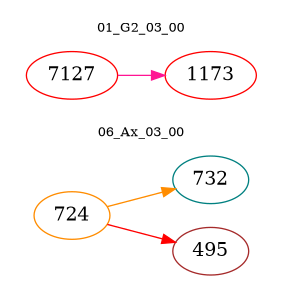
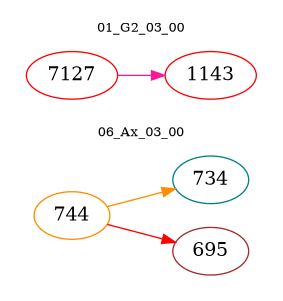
  digraph {
    rankdir=LR
    node [color=red]
-   n1 [color=darkorange label=724]
-   n2 [color=brown label=495]
-   n3 [color=teal label=732]
+   n1 [color=darkorange label=744]
+   n2 [color=brown label=695]
+   n3 [color=teal label=734]
    n4 [label=7127]
-   n5 [label=1173]
+   n5 [label=1143]
    subgraph cluster_1 {
      color=white
      fontsize=10
      label="06_Ax_03_00"
      n1
      n2
      n3
    }
    subgraph cluster_2 {
      color=white
      fontsize=10
      label="01_G2_03_00"
      n4
      n5
    }
    n1 -> n2 [color=red]
    n1 -> n3 [color=darkorange]
    n4 -> n5 [color=deeppink]
  }
